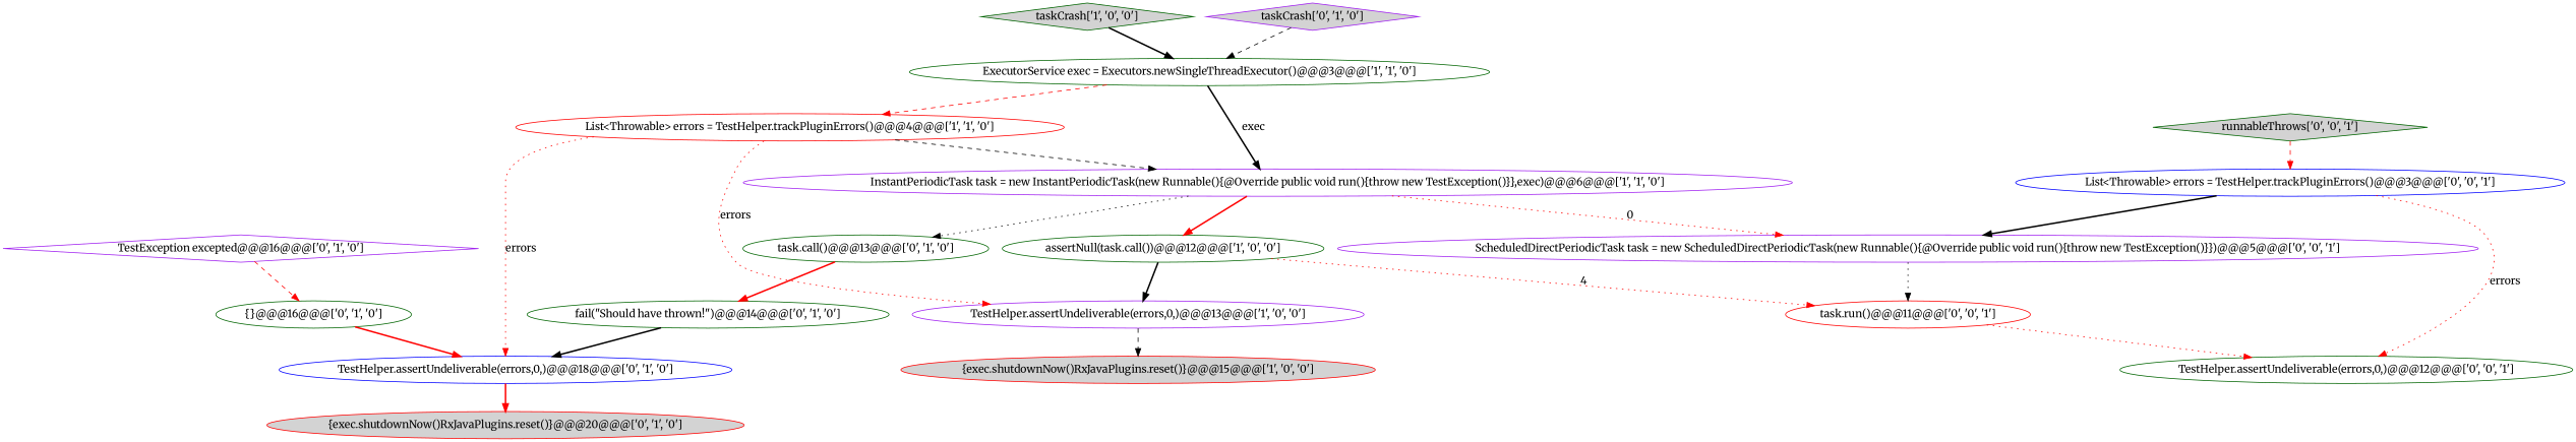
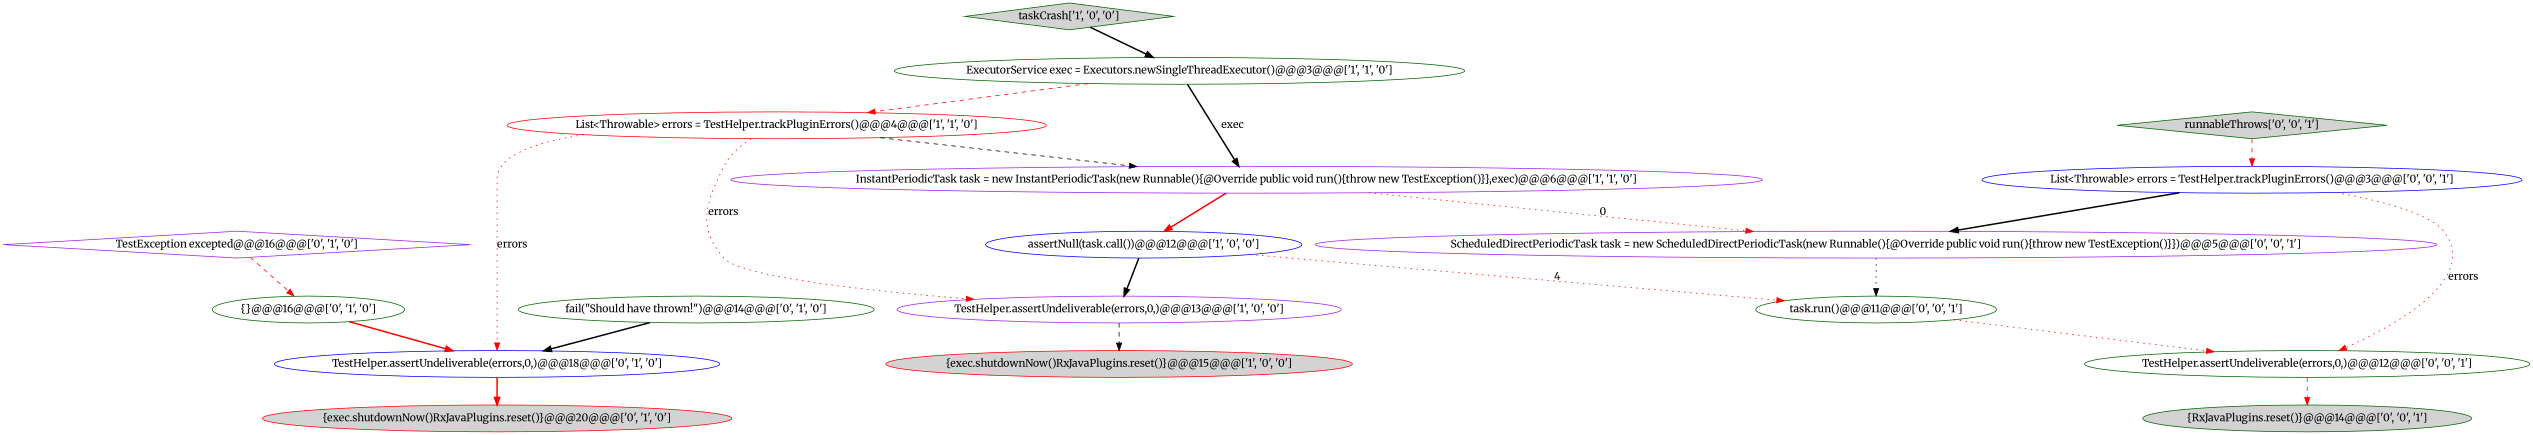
  digraph {
    fontname=Merriweather
    node [color=darkgreen fillcolor=white fontname=Merriweather shape=ellipse style=filled]
    edge [color=red fontname=Merriweather style=bold]
    n1 [color=red label="List<Throwable> errors = TestHelper.trackPluginErrors()@@@4@@@['1', '1', '0']"]
    n2 [color=purple label="TestHelper.assertUndeliverable(errors,0,)@@@13@@@['1', '0', '0']"]
    n3 [color=blue label="TestHelper.assertUndeliverable(errors,0,)@@@18@@@['0', '1', '0']"]
    n4 [color=purple label="InstantPeriodicTask task = new InstantPeriodicTask(new Runnable(){@Override public void run(){throw new TestException()}},exec)@@@6@@@['1', '1', '0']"]
    n5 [color=red fillcolor=lightgray label="{exec.shutdownNow()RxJavaPlugins.reset()}@@@15@@@['1', '0', '0']"]
    n6 [color=red fillcolor=lightgray label="{exec.shutdownNow()RxJavaPlugins.reset()}@@@20@@@['0', '1', '0']"]
    n7 [color=purple label="ScheduledDirectPeriodicTask task = new ScheduledDirectPeriodicTask(new Runnable(){@Override public void run(){throw new TestException()}})@@@5@@@['0', '0', '1']"]
-   n8 [label="assertNull(task.call())@@@12@@@['1', '0', '0']"]
-   n9 [label="task.call()@@@13@@@['0', '1', '0']"]
+   n8 [color=blue label="assertNull(task.call())@@@12@@@['1', '0', '0']"]
    n10 [label="fail(\"Should have thrown!\")@@@14@@@['0', '1', '0']"]
+   n11 [fillcolor=lightgray label="{RxJavaPlugins.reset()}@@@14@@@['0', '0', '1']"]
    n12 [color=purple label="TestException excepted@@@16@@@['0', '1', '0']" shape=diamond]
    n13 [label="{}@@@16@@@['0', '1', '0']"]
    n14 [fillcolor=lightgray label="runnableThrows['0', '0', '1']" shape=diamond]
    n15 [color=blue label="List<Throwable> errors = TestHelper.trackPluginErrors()@@@3@@@['0', '0', '1']"]
    n16 [label="TestHelper.assertUndeliverable(errors,0,)@@@12@@@['0', '0', '1']"]
-   n17 [color=red label="task.run()@@@11@@@['0', '0', '1']"]
+   n17 [label="task.run()@@@11@@@['0', '0', '1']"]
    n18 [fillcolor=lightgray label="taskCrash['1', '0', '0']" shape=diamond]
    n19 [label="ExecutorService exec = Executors.newSingleThreadExecutor()@@@3@@@['1', '1', '0']"]
-   n20 [color=purple fillcolor=lightgray label="taskCrash['0', '1', '0']" shape=diamond]
    n1 -> n2 [label=errors style=dotted]
    n1 -> n3 [label=errors style=dotted]
    n1 -> n4 [color=black style=dashed]
    n2 -> n5 [color=black style=dashed]
    n3 -> n6
    n4 -> n7 [label=0 style=dotted]
    n4 -> n8
-   n4 -> n9 [color=black style=dotted]
    n7 -> n17 [color=black style=dotted]
    n8 -> n2 [color=black]
    n8 -> n17 [label=4 style=dotted]
-   n9 -> n10
    n10 -> n3 [color=black]
    n12 -> n13 [style=dashed]
    n13 -> n3
    n14 -> n15 [style=dashed]
    n15 -> n7 [color=black]
    n15 -> n16 [label=errors style=dotted]
+   n16 -> n11 [style=dashed]
    n17 -> n16 [style=dotted]
    n18 -> n19 [color=black]
    n19 -> n1 [style=dashed]
    n19 -> n4 [color=black label=exec]
-   n20 -> n19 [color=black style=dashed]
  }
